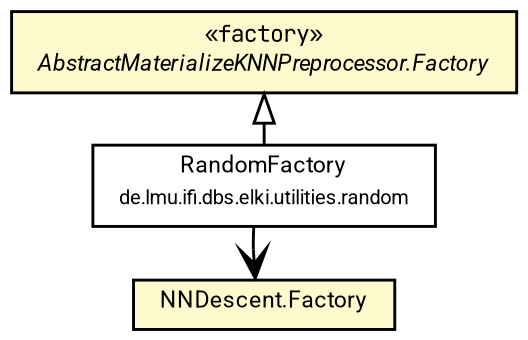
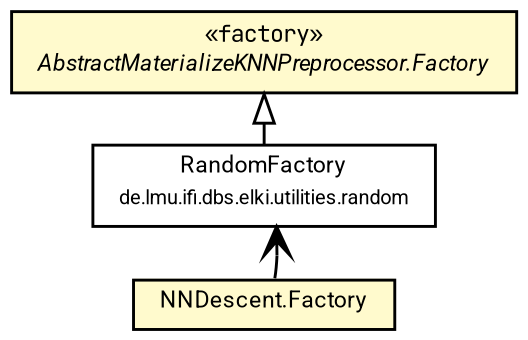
  digraph {
    fontname="JetBrains Mono"
    nodesep=0.15
    rankdir=TB
    ranksep=0.25
    node [fontcolor=black fontname="JetBrains Mono" fontsize=8 margin=0 shape=plaintext]
    edge [color=black fontname="JetBrains Mono" fontsize=7 labelfontname=Roboto labelfontsize=7]
    n1 [height=0 label=<<table title="de.lmu.ifi.dbs.elki.utilities.random.RandomFactory" border="0" cellborder="1" cellspacing="0" cellpadding="2" href="../../../utilities/random/RandomFactory.html" target="_parent"> 		<tr><td><table border="0" cellspacing="0" cellpadding="1"> 		<tr><td align="center" balign="center"> <font face="Roboto">RandomFactory</font> </td></tr> 		<tr><td align="center" balign="center"> <font face="Roboto" point-size="7.0">de.lmu.ifi.dbs.elki.utilities.random</font> </td></tr> 		</table></td></tr> 		</table>> width=0]
    n2 [height=0 label=<<table title="de.lmu.ifi.dbs.elki.index.preprocessed.knn.NNDescent.Factory" border="0" cellborder="1" cellspacing="0" cellpadding="2" bgcolor="lemonChiffon" href="NNDescent.Factory.html" target="_parent"> 		<tr><td><table border="0" cellspacing="0" cellpadding="1"> 		<tr><td align="center" balign="center"> <font face="Roboto">NNDescent.Factory</font> </td></tr> 		</table></td></tr> 		</table>> width=0]
    n3 [height=0 label=<<table title="de.lmu.ifi.dbs.elki.index.preprocessed.knn.AbstractMaterializeKNNPreprocessor.Factory" border="0" cellborder="1" cellspacing="0" cellpadding="2" bgcolor="LemonChiffon" href="AbstractMaterializeKNNPreprocessor.Factory.html" target="_parent"> 		<tr><td><table border="0" cellspacing="0" cellpadding="1"> 		<tr><td align="center" balign="center"> &#171;factory&#187; </td></tr> 		<tr><td align="center" balign="center"> <font face="Roboto"><i>AbstractMaterializeKNNPreprocessor.Factory</i></font> </td></tr> 		</table></td></tr> 		</table>> width=0]
-   n1 -> n2 [arrowhead=open weight=1]
+   n2 -> n1 [arrowhead=open weight=1]
    n3 -> n1 [arrowtail=empty dir=back weight=10]
  }
